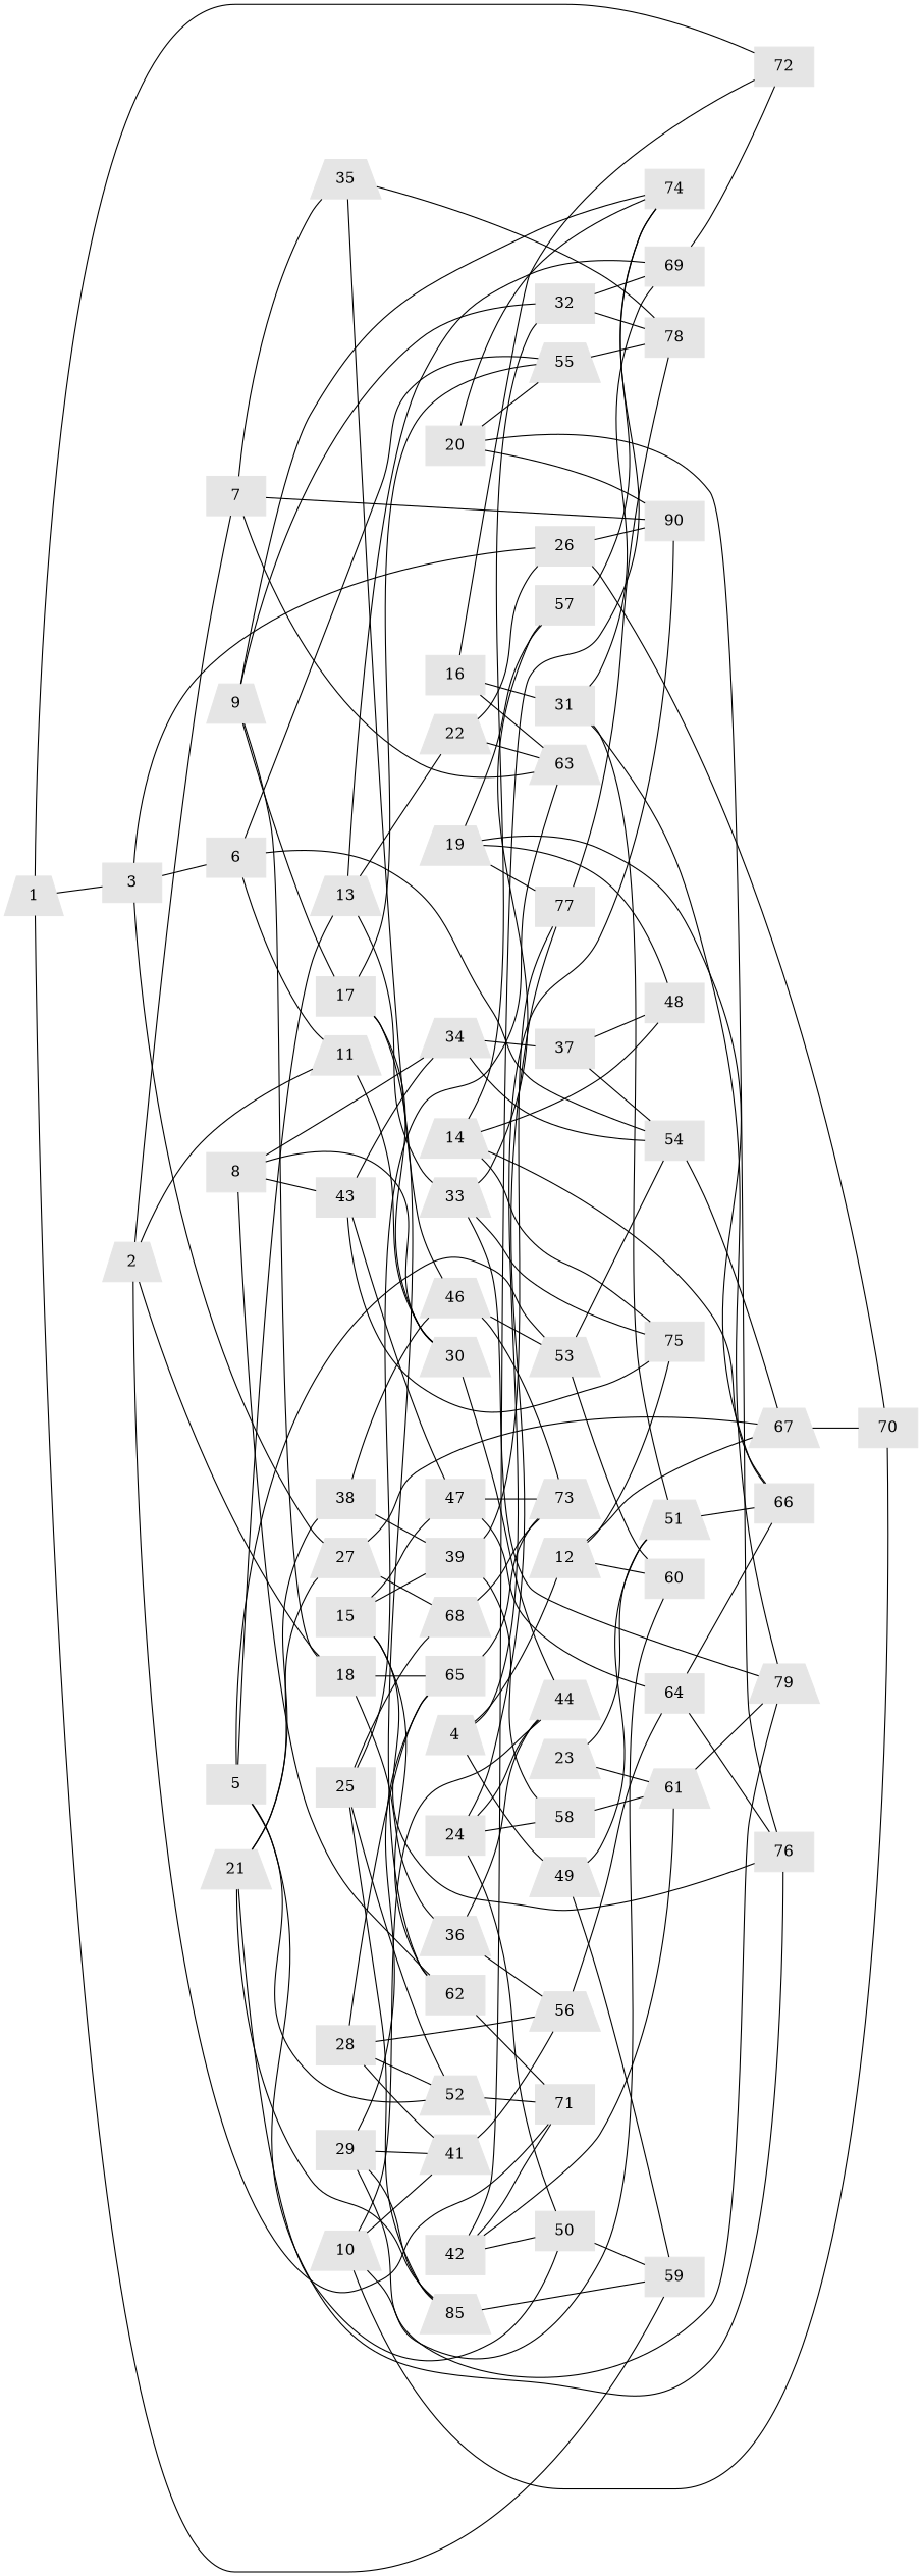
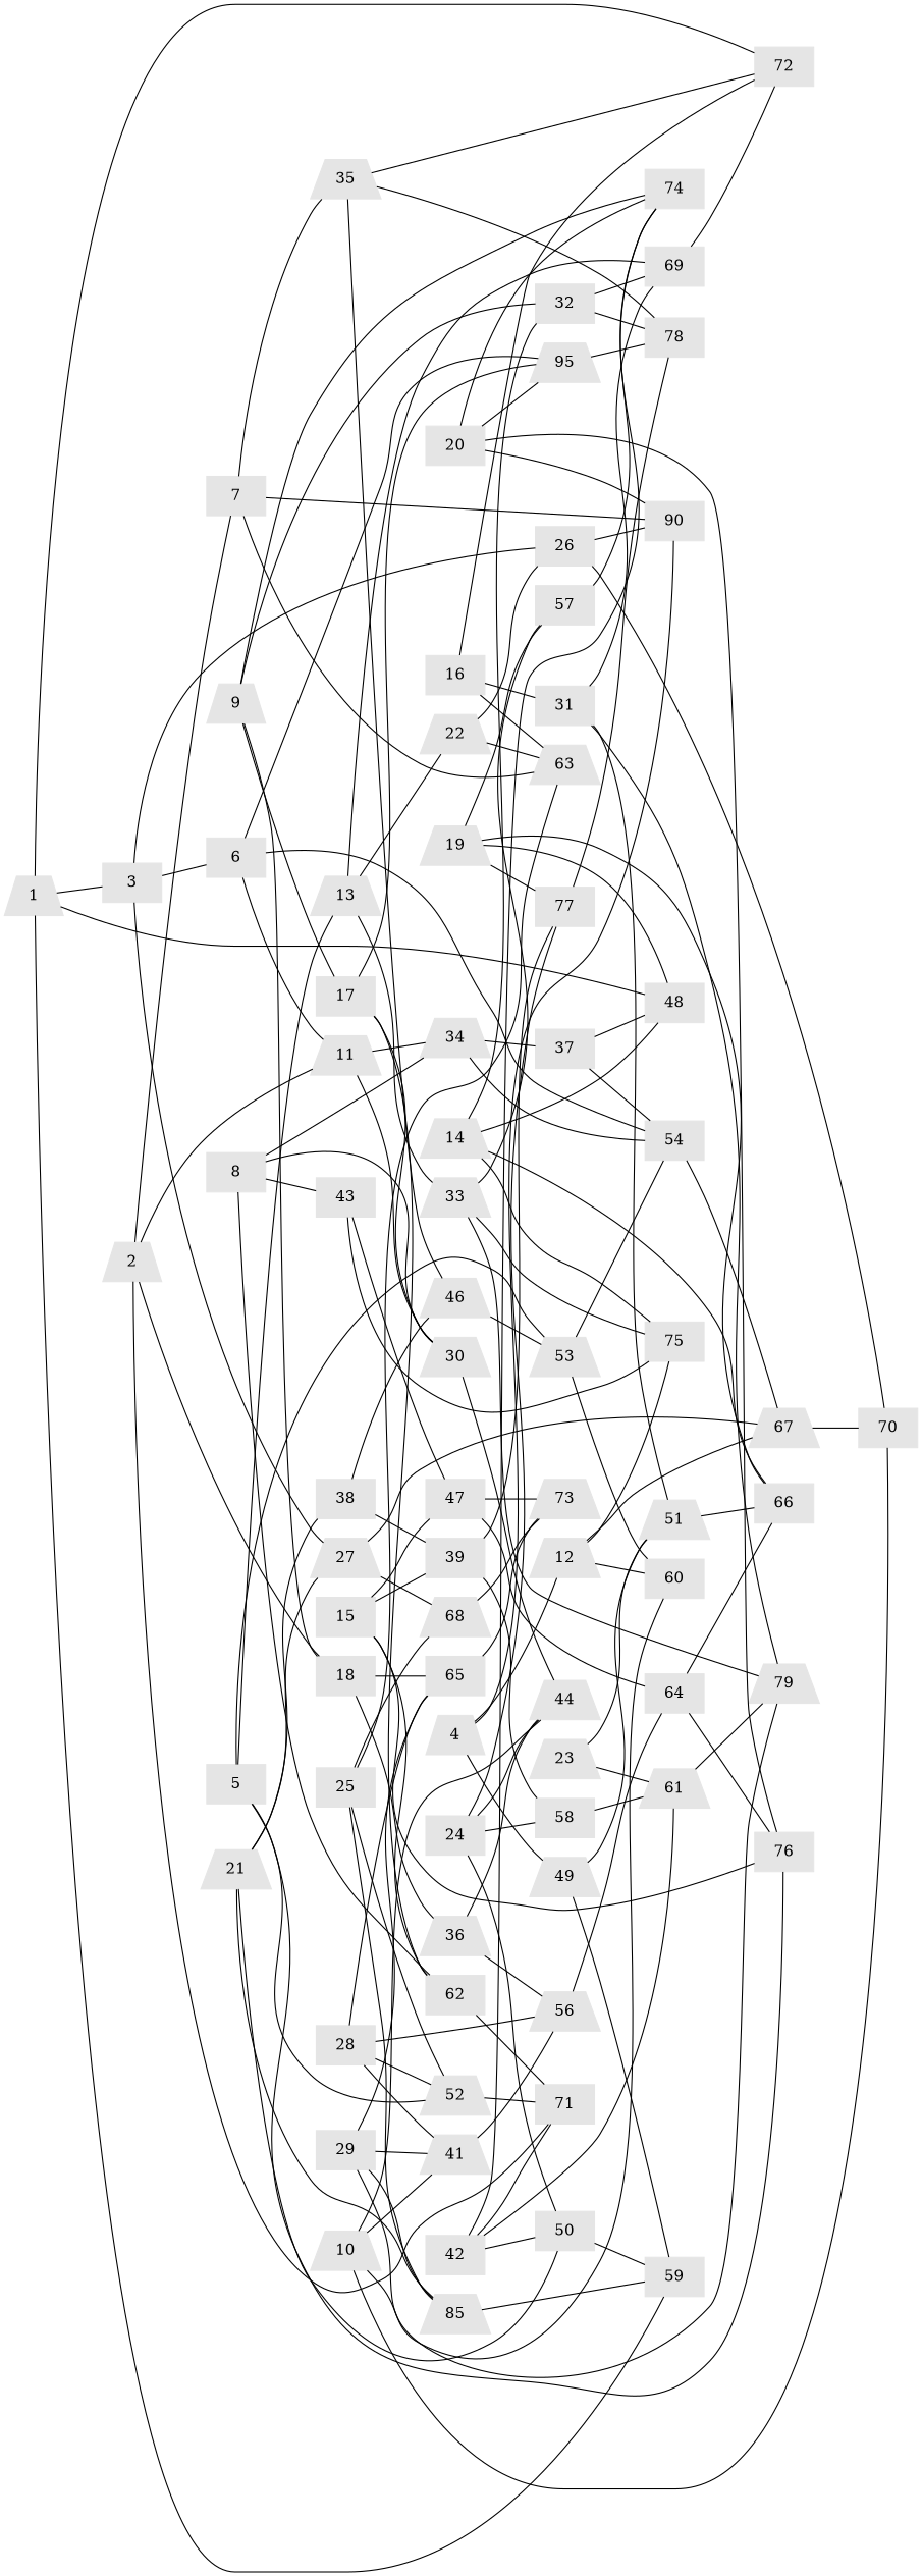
  graph {
    rankdir=LR
    node [color=gray90 shape=box style=filled]
    1 [shape=trapezium]
    3
    48
    59
    72
    6
    26
    27 [shape=trapezium]
    2 [shape=trapezium]
    7
    11 [shape=trapezium]
    18
    71
    n14 [label=90]
    35 [shape=trapezium]
    63 [shape=trapezium]
    30 [shape=trapezium]
    34 [shape=trapezium]
    36 [shape=trapezium]
    65
-   55 [shape=trapezium]
+   55 [shape=trapezium label=95]
    54
    70
    68 [shape=trapezium]
    67 [shape=trapezium]
    4 [shape=trapezium]
    12 [shape=trapezium]
    49 [shape=trapezium]
    60
    75
    51 [shape=trapezium]
    73 [shape=trapezium]
    13 [shape=trapezium]
    5
    52 [shape=trapezium]
    53 [shape=trapezium]
    76
    22 [shape=trapezium]
    33 [shape=trapezium]
    69
    78
    46 [shape=trapezium]
    8
    43
    62
    44 [shape=trapezium]
    37
    47
    9 [shape=trapezium]
    17
    32
    74
    10 [shape=trapezium]
    41 [shape=trapezium]
    56 [shape=trapezium]
    57
    79 [shape=trapezium]
    14 [shape=trapezium]
    66
    15
    39
    77
    58
    64
    16
    31
    23 [shape=trapezium]
    61 [shape=trapezium]
    19 [shape=trapezium]
    20
    21 [shape=trapezium]
    38
    n73 [label=85 shape=trapezium]
    50
    24
    25
    28
    29
    42
    1 -- 3
+   1 -- 48
    1 -- 59
    1 -- 72
    3 -- 6
    3 -- 26
    3 -- 27
    6 -- 11
    6 -- 55
    6 -- 54
    26 -- n14
    26 -- 70
    27 -- 68
    27 -- 67
    2 -- 7
    2 -- 11
    2 -- 18
    2 -- 71
    7 -- n14
    7 -- 35
    7 -- 63
    11 -- 30
-   43 -- 34
+   11 -- 34
    18 -- 36
    18 -- 65
+   35 -- 72
    35 -- 78
    35 -- 46
    30 -- 44
    34 -- 54
    34 -- 37
    36 -- 44
    36 -- 56
    65 -- 73
    55 -- 78
    54 -- 67
    68 -- 73
    67 -- 70
    4 -- n14
    4 -- 12
    4 -- 49
    12 -- 67
    12 -- 60
    12 -- 75
    49 -- 59
    49 -- 51
    51 -- 66
    13 -- 22
    13 -- 33
    13 -- 69
    5 -- 13
    5 -- 52
    5 -- 53
    5 -- 76
    52 -- 71
    53 -- 54
    53 -- 60
    22 -- 26
    22 -- 63
    33 -- 75
    33 -- 57
    33 -- 79
    69 -- 72
-   46 -- 73
    46 -- 53
    8 -- 30
    8 -- 34
    8 -- 43
    8 -- 62
    43 -- 75
    43 -- 47
    62 -- 71
    37 -- 48
    37 -- 54
    47 -- 73
    47 -- 64
    9 -- 18
    9 -- 17
    9 -- 32
    9 -- 74
    17 -- 30
    17 -- 55
    17 -- 62
    32 -- 69
    32 -- 78
    10 -- 70
    10 -- 60
    10 -- 44
    10 -- 41
    41 -- 56
    56 -- 64
    57 -- 74
    14 -- 48
    14 -- 75
    14 -- 32
    14 -- 66
    15 -- 76
    15 -- 62
    15 -- 47
    15 -- 39
    39 -- 77
    39 -- 58
    77 -- 78
    58 -- 61
    64 -- 76
    64 -- 66
    16 -- 72
    16 -- 63
    16 -- 31
    31 -- 51
    31 -- 69
    31 -- 79
    23 -- 51
    23 -- 61
    61 -- 79
    19 -- 48
    19 -- 57
    19 -- 66
    19 -- 77
    20 -- n14
    20 -- 55
    20 -- 76
    20 -- 74
    21 -- 27
    21 -- 38
    21 -- n73
    21 -- 50
    38 -- 46
    38 -- 39
    n73 -- 59
    50 -- 59
    24 -- 44
    24 -- 77
    24 -- 58
    24 -- 50
    25 -- 63
    25 -- 68
    25 -- 52
    25 -- n73
    28 -- 65
    28 -- 52
    28 -- 41
    28 -- 56
    29 -- 65
    29 -- 41
    29 -- 79
    29 -- n73
    42 -- 71
    42 -- 74
    42 -- 61
    42 -- 50
  }
